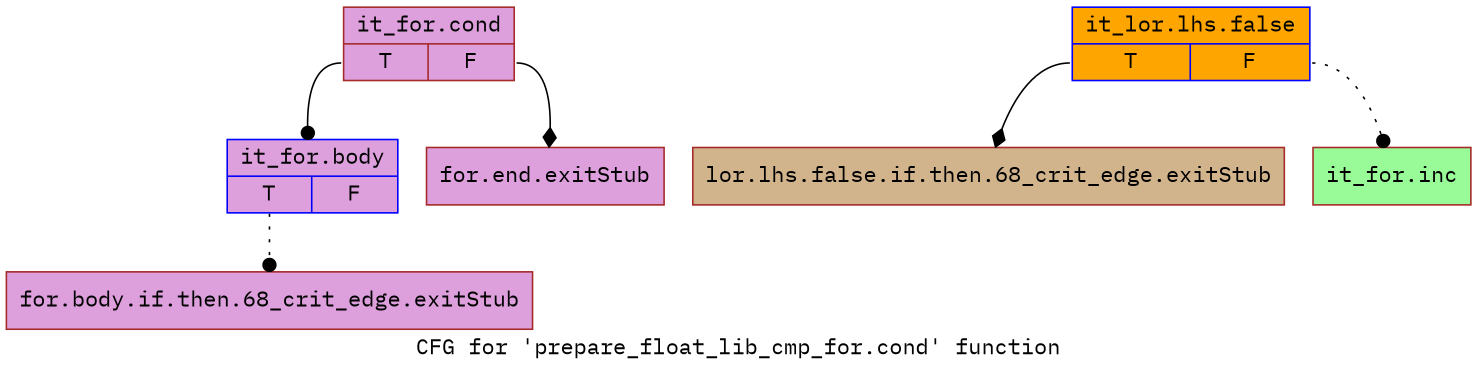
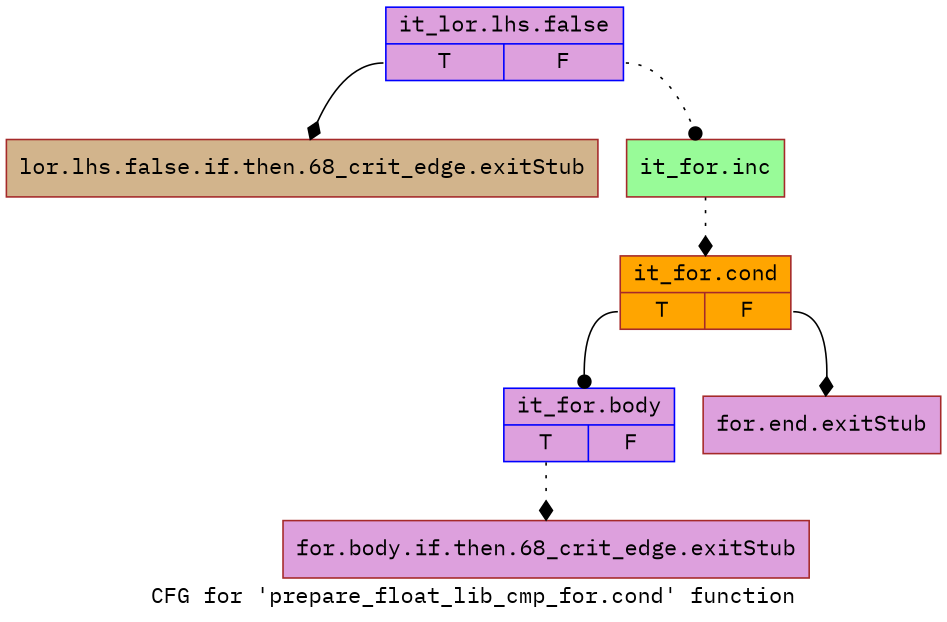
  digraph {
    fontname="IBM Plex Mono"
    label="CFG for 'prepare_float_lib_cmp_for.cond' function"
    node [color=brown fillcolor=plum fontname="IBM Plex Mono" shape=record style=filled]
    edge [arrowhead=diamond fontname="IBM Plex Mono" style=solid tailport=s1]
-   n1 [label="{it_for.cond|{<s0>T|<s1>F}}"]
+   n1 [fillcolor=orange label="{it_for.cond|{<s0>T|<s1>F}}"]
    n2 [label="{for.end.exitStub}"]
    n3 [color=blue label="{it_for.body|{<s0>T|<s1>F}}"]
    n4 [label="{for.body.if.then.68_crit_edge.exitStub}"]
    n5 [fillcolor=tan label="{lor.lhs.false.if.then.68_crit_edge.exitStub}"]
-   n6 [color=blue fillcolor=orange label="{it_lor.lhs.false|{<s0>T|<s1>F}}"]
+   n6 [color=blue label="{it_lor.lhs.false|{<s0>T|<s1>F}}"]
    n7 [fillcolor=palegreen label="{it_for.inc}"]
    n1 -> n2
    n1 -> n3 [arrowhead=dot tailport=s0]
-   n3 -> n4 [arrowhead=dot style=dotted tailport=s0]
+   n3 -> n4 [style=dotted tailport=s0]
    n6 -> n5 [tailport=s0]
    n6 -> n7 [arrowhead=dot style=dotted]
+   n7 -> n1 [style=dotted]
  }
